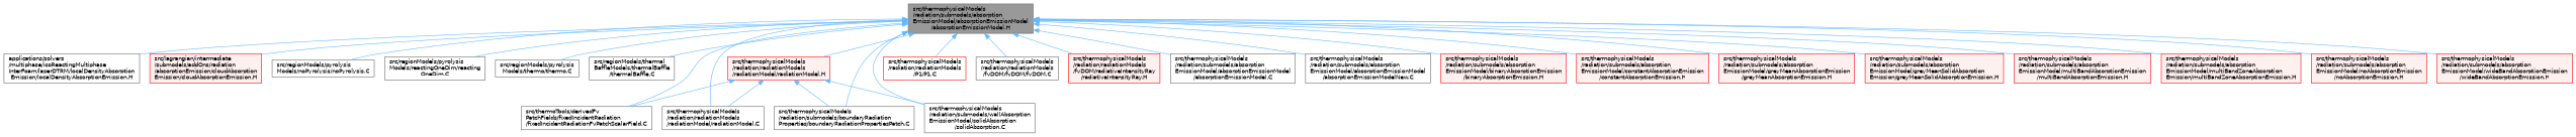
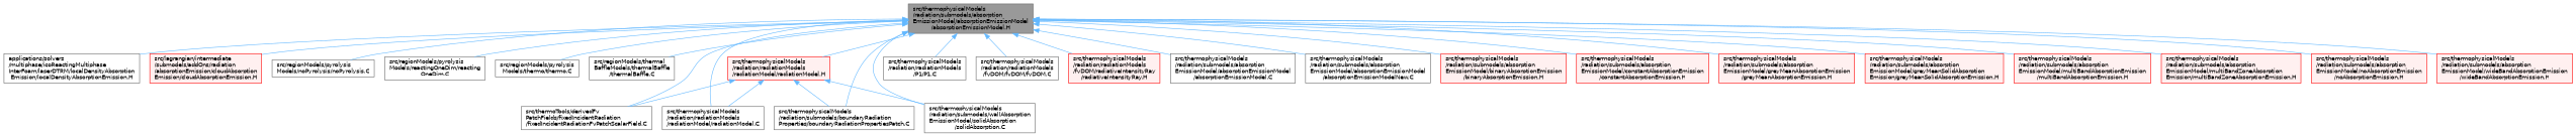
  digraph {
    node [color=grey40 fillcolor=white fontname=Helvetica fontsize=10 shape=box style=filled]
    edge [color=steelblue1 dir=back fontname=Helvetica fontsize=10 labelfontname=Helvetica labelfontsize=10 style=solid]
    n1 [color=gray40 fillcolor=grey60 fontcolor=black height=0.2 label="src/thermophysicalModels\l/radiation/submodels/absorption\lEmissionModel/absorptionEmissionModel\l/absorptionEmissionModel.H" width=0.4]
    n2 [height=0.2 label="applications/solvers\l/multiphase/icoReactingMultiphase\lInterFoam/laserDTRM/localDensityAbsorption\lEmission/localDensityAbsorptionEmission.H" width=0.4]
    n3 [color=red fillcolor="#FFF0F0" height=0.2 label="src/lagrangian/intermediate\l/submodels/addOns/radiation\l/absorptionEmission/cloudAbsorption\lEmission/cloudAbsorptionEmission.H" width=0.4]
    n4 [height=0.2 label="src/regionModels/pyrolysis\lModels/noPyrolysis/noPyrolysis.C" width=0.4]
    n5 [height=0.2 label="src/regionModels/pyrolysis\lModels/reactingOneDim/reacting\lOneDim.C" width=0.4]
    n6 [height=0.2 label="src/regionModels/pyrolysis\lModels/thermo/thermo.C" width=0.4]
    n7 [height=0.2 label="src/regionModels/thermal\lBaffleModels/thermalBaffle\l/thermalBaffle.C" width=0.4]
    n8 [height=0.2 label="src/thermoTools/derivedFv\lPatchFields/fixedIncidentRadiation\l/fixedIncidentRadiationFvPatchScalarField.C" width=0.4]
-   n9 [color=red height=0.2 label="src/thermophysicalModels\l/radiation/radiationModels\l/P1/P1.C" width=0.4]
+   n9 [height=0.2 label="src/thermophysicalModels\l/radiation/radiationModels\l/P1/P1.C" width=0.4]
    n10 [height=0.2 label="src/thermophysicalModels\l/radiation/radiationModels\l/fvDOM/fvDOM/fvDOM.C" width=0.4]
    n11 [color=red fillcolor="#FFF0F0" height=0.2 label="src/thermophysicalModels\l/radiation/radiationModels\l/fvDOM/radiativeIntensityRay\l/radiativeIntensityRay.H" width=0.4]
    n12 [height=0.2 label="src/thermophysicalModels\l/radiation/radiationModels\l/radiationModel/radiationModel.C" width=0.4]
    n13 [color=red fillcolor="#FFF0F0" height=0.2 label="src/thermophysicalModels\l/radiation/radiationModels\l/radiationModel/radiationModel.H" width=0.4]
    n14 [height=0.2 label="src/thermophysicalModels\l/radiation/submodels/boundaryRadiation\lProperties/boundaryRadiationPropertiesPatch.C" width=0.4]
    n15 [height=0.2 label="src/thermophysicalModels\l/radiation/submodels/wallAbsorption\lEmissionModel/solidAbsorption\l/solidAbsorption.C" width=0.4]
    n16 [height=0.2 label="src/thermophysicalModels\l/radiation/submodels/absorption\lEmissionModel/absorptionEmissionModel\l/absorptionEmissionModel.C" width=0.4]
    n17 [height=0.2 label="src/thermophysicalModels\l/radiation/submodels/absorption\lEmissionModel/absorptionEmissionModel\l/absorptionEmissionModelNew.C" width=0.4]
    n18 [color=red fillcolor="#FFF0F0" height=0.2 label="src/thermophysicalModels\l/radiation/submodels/absorption\lEmissionModel/binaryAbsorptionEmission\l/binaryAbsorptionEmission.H" width=0.4]
    n19 [color=red fillcolor="#FFF0F0" height=0.2 label="src/thermophysicalModels\l/radiation/submodels/absorption\lEmissionModel/constantAbsorptionEmission\l/constantAbsorptionEmission.H" width=0.4]
    n20 [color=red fillcolor="#FFF0F0" height=0.2 label="src/thermophysicalModels\l/radiation/submodels/absorption\lEmissionModel/greyMeanAbsorptionEmission\l/greyMeanAbsorptionEmission.H" width=0.4]
    n21 [color=red fillcolor="#FFF0F0" height=0.2 label="src/thermophysicalModels\l/radiation/submodels/absorption\lEmissionModel/greyMeanSolidAbsorption\lEmission/greyMeanSolidAbsorptionEmission.H" width=0.4]
    n22 [color=red fillcolor="#FFF0F0" height=0.2 label="src/thermophysicalModels\l/radiation/submodels/absorption\lEmissionModel/multiBandAbsorptionEmission\l/multiBandAbsorptionEmission.H" width=0.4]
    n23 [color=red fillcolor="#FFF0F0" height=0.2 label="src/thermophysicalModels\l/radiation/submodels/absorption\lEmissionModel/multiBandZoneAbsorption\lEmission/multiBandZoneAbsorptionEmission.H" width=0.4]
    n24 [color=red fillcolor="#FFF0F0" height=0.2 label="src/thermophysicalModels\l/radiation/submodels/absorption\lEmissionModel/noAbsorptionEmission\l/noAbsorptionEmission.H" width=0.4]
    n25 [color=red fillcolor="#FFF0F0" height=0.2 label="src/thermophysicalModels\l/radiation/submodels/absorption\lEmissionModel/wideBandAbsorptionEmission\l/wideBandAbsorptionEmission.H" width=0.4]
    n1 -> n2
    n1 -> n3
    n1 -> n4
    n1 -> n5
    n1 -> n6
    n1 -> n7
    n1 -> n8
    n1 -> n9
    n1 -> n10
    n1 -> n11
    n1 -> n12
    n1 -> n13
    n1 -> n14
    n1 -> n15
    n1 -> n16
    n1 -> n17
    n1 -> n18
    n1 -> n19
    n1 -> n20
    n1 -> n21
    n1 -> n22
    n1 -> n23
    n1 -> n24
    n1 -> n25
    n13 -> n8
    n13 -> n12
    n13 -> n14
    n13 -> n15
  }
